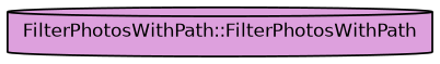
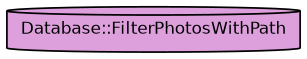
  digraph {
    rankdir=TB
-   n1 [color=black fillcolor=plum fontname=Helvetica fontsize=10 height=0.2 label="FilterPhotosWithPath::FilterPhotosWithPath" shape=cylinder style=filled width=0.4]
+   n1 [color=black fillcolor=plum fontname=Helvetica fontsize=10 height=0.2 label="Database::FilterPhotosWithPath" shape=cylinder style=filled width=0.4]
  }
